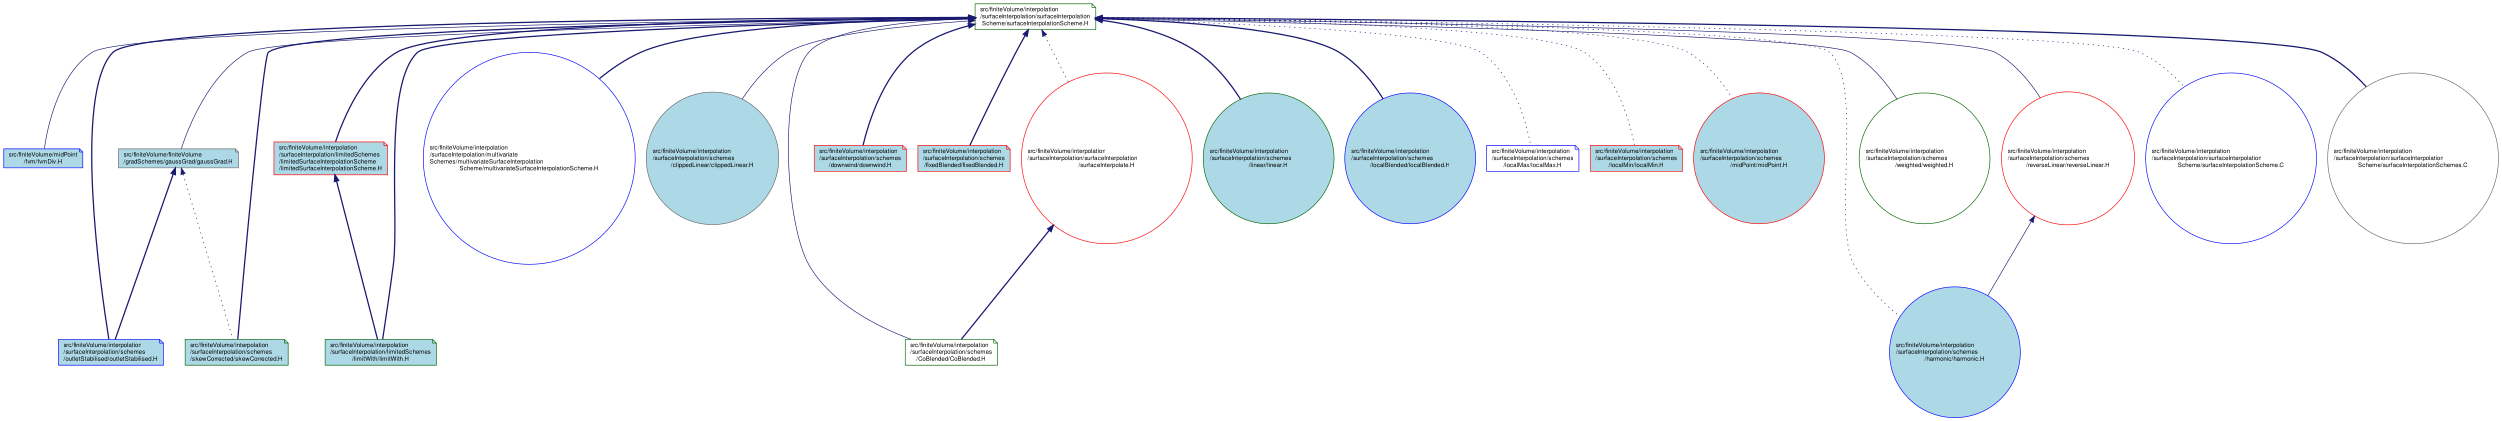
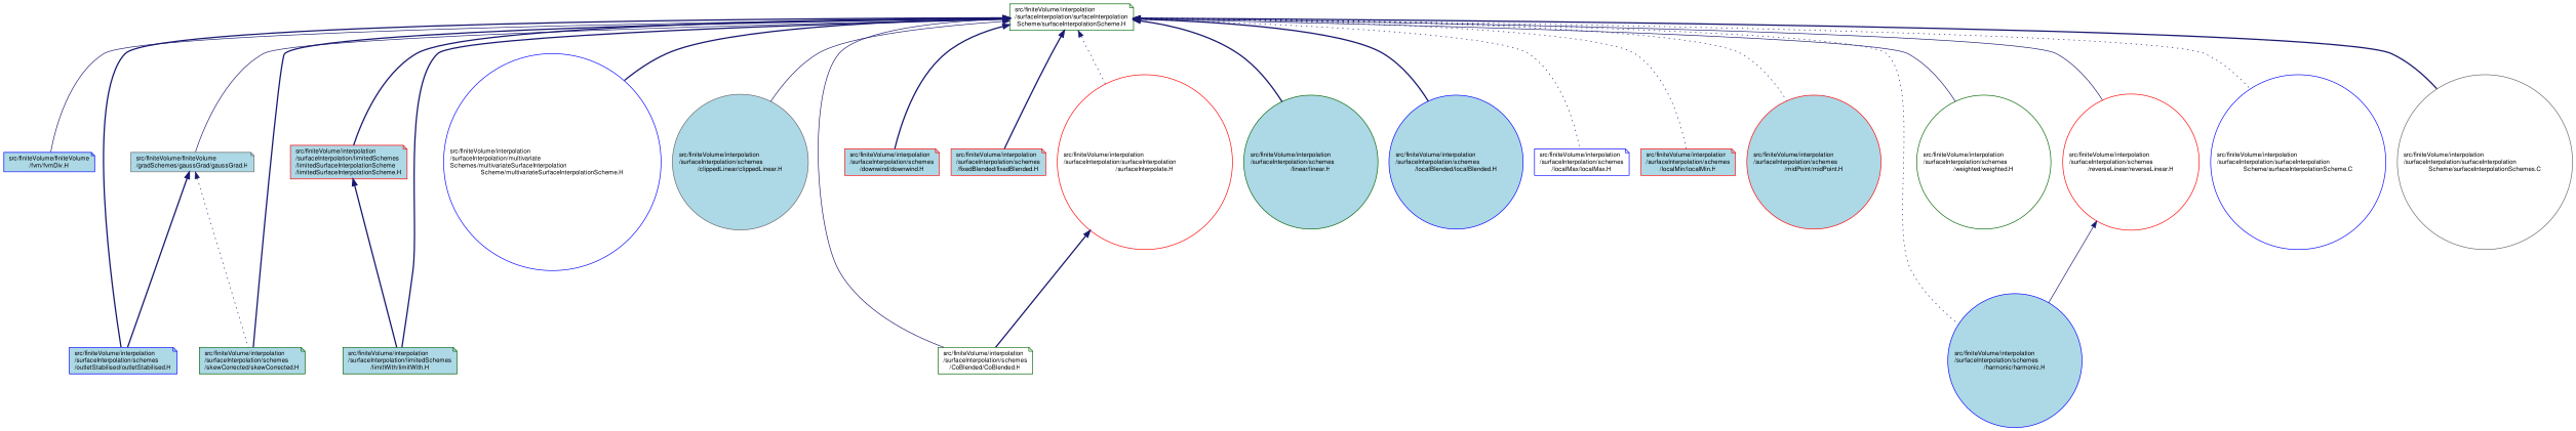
  digraph {
    node [color=blue fillcolor=lightblue fontname=FreeSans fontsize=10 shape=note style=filled]
    edge [color=midnightblue dir=back fontname=FreeSans fontsize=10 labelfontname=FreeSans labelfontsize=10 style=bold]
    n1 [color=darkgreen fillcolor=white fontcolor=black height=0.2 label="src/finiteVolume/interpolation\l/surfaceInterpolation/surfaceInterpolation\lScheme/surfaceInterpolationScheme.H" width=0.4]
-   n2 [height=0.2 label="src/finiteVolume/midPoint\l/fvm/fvmDiv.H" width=0.4]
+   n2 [height=0.2 label="src/finiteVolume/finiteVolume\l/fvm/fvmDiv.H" width=0.4]
    n3 [color=gray40 height=0.2 label="src/finiteVolume/finiteVolume\l/gradSchemes/gaussGrad/gaussGrad.H" width=0.4]
    n4 [height=0.2 label="src/finiteVolume/interpolation\l/surfaceInterpolation/schemes\l/outletStabilised/outletStabilised.H" width=0.4]
    n5 [color=darkgreen height=0.2 label="src/finiteVolume/interpolation\l/surfaceInterpolation/schemes\l/skewCorrected/skewCorrected.H" width=0.4]
    n6 [color=red height=0.2 label="src/finiteVolume/interpolation\l/surfaceInterpolation/limitedSchemes\l/limitedSurfaceInterpolationScheme\l/limitedSurfaceInterpolationScheme.H" width=0.4]
    n7 [color=darkgreen height=0.2 label="src/finiteVolume/interpolation\l/surfaceInterpolation/limitedSchemes\l/limitWith/limitWith.H" width=0.4]
    n8 [height=0.2 label="src/finiteVolume/interpolation\l/surfaceInterpolation/multivariate\lSchemes/multivariateSurfaceInterpolation\lScheme/multivariateSurfaceInterpolationScheme.H" shape=circle width=0.4 fillcolor=white]
    n9 [color=gray40 height=0.2 label="src/finiteVolume/interpolation\l/surfaceInterpolation/schemes\l/clippedLinear/clippedLinear.H" shape=circle width=0.4]
    n10 [color=darkgreen height=0.2 label="src/finiteVolume/interpolation\l/surfaceInterpolation/schemes\l/CoBlended/CoBlended.H" width=0.4 fillcolor=white]
    n11 [color=red height=0.2 label="src/finiteVolume/interpolation\l/surfaceInterpolation/schemes\l/downwind/downwind.H" width=0.4]
    n12 [color=red height=0.2 label="src/finiteVolume/interpolation\l/surfaceInterpolation/schemes\l/fixedBlended/fixedBlended.H" width=0.4]
    n13 [height=0.2 label="src/finiteVolume/interpolation\l/surfaceInterpolation/schemes\l/harmonic/harmonic.H" shape=circle width=0.4]
    n14 [color=darkgreen height=0.2 label="src/finiteVolume/interpolation\l/surfaceInterpolation/schemes\l/linear/linear.H" shape=circle width=0.4]
    n15 [height=0.2 label="src/finiteVolume/interpolation\l/surfaceInterpolation/schemes\l/localBlended/localBlended.H" shape=circle width=0.4]
    n16 [height=0.2 label="src/finiteVolume/interpolation\l/surfaceInterpolation/schemes\l/localMax/localMax.H" width=0.4 fillcolor=white]
    n17 [color=red height=0.2 label="src/finiteVolume/interpolation\l/surfaceInterpolation/schemes\l/localMin/localMin.H" width=0.4]
    n18 [color=red height=0.2 label="src/finiteVolume/interpolation\l/surfaceInterpolation/schemes\l/midPoint/midPoint.H" shape=circle width=0.4]
    n19 [color=red height=0.2 label="src/finiteVolume/interpolation\l/surfaceInterpolation/schemes\l/reverseLinear/reverseLinear.H" shape=circle width=0.4 fillcolor=white]
    n20 [color=darkgreen height=0.2 label="src/finiteVolume/interpolation\l/surfaceInterpolation/schemes\l/weighted/weighted.H" shape=circle width=0.4 fillcolor=white]
    n21 [color=red height=0.2 label="src/finiteVolume/interpolation\l/surfaceInterpolation/surfaceInterpolation\l/surfaceInterpolate.H" shape=circle width=0.4 fillcolor=white]
    n22 [height=0.2 label="src/finiteVolume/interpolation\l/surfaceInterpolation/surfaceInterpolation\lScheme/surfaceInterpolationScheme.C" shape=circle width=0.4 fillcolor=white]
    n23 [color=gray40 height=0.2 label="src/finiteVolume/interpolation\l/surfaceInterpolation/surfaceInterpolation\lScheme/surfaceInterpolationSchemes.C" shape=circle width=0.4 fillcolor=white]
    n1 -> n2 [style=solid]
    n1 -> n3 [style=solid]
    n1 -> n4
    n1 -> n5
    n1 -> n6
    n1 -> n7
    n1 -> n8
    n1 -> n9 [style=solid]
    n1 -> n10 [style=solid]
    n1 -> n11
    n1 -> n12
    n1 -> n13 [style=dotted]
    n1 -> n14
    n1 -> n15
    n1 -> n16 [style=dotted]
    n1 -> n17 [style=dotted]
    n1 -> n18 [style=dotted]
    n1 -> n19 [style=solid]
    n1 -> n20 [style=solid]
    n1 -> n21 [style=dotted]
    n1 -> n22 [style=dotted]
    n1 -> n23
    n3 -> n4
    n3 -> n5 [style=dotted]
    n6 -> n7
    n19 -> n13 [style=solid]
    n21 -> n10
  }
